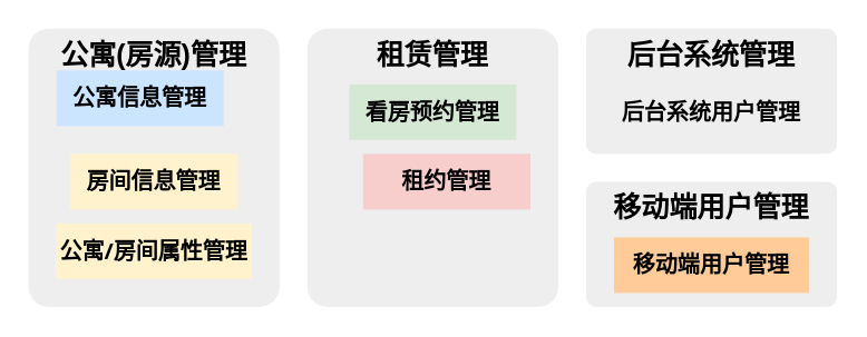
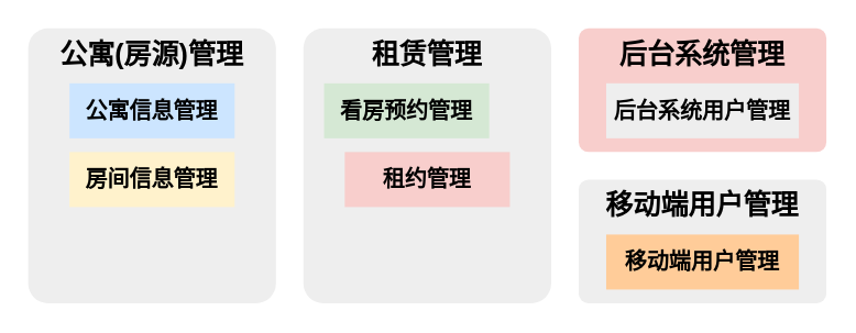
  <mxCell id="0" />
  <mxCell id="1" parent="0" />
- <mxCell id="2" value="后台系统管理" style="rounded=1;whiteSpace=wrap;html=1;fontSize=20;arcSize=8;verticalAlign=top;fontStyle=1;fillColor=#eeeeee;strokeColor=none;" vertex="1" parent="1"><mxGeometry x="420" y="20" width="180" height="90" as="geometry" /></mxCell>
+ <mxCell id="2" value="后台系统管理" style="rounded=1;whiteSpace=wrap;html=1;fontSize=20;arcSize=8;verticalAlign=top;fontStyle=1;fillColor=#f8cecc;strokeColor=none;" vertex="1" parent="1"><mxGeometry x="420" y="20" width="180" height="90" as="geometry" /></mxCell>
  <mxCell id="3" value="移动端用户管理" style="rounded=1;whiteSpace=wrap;html=1;fontSize=20;arcSize=8;verticalAlign=top;fontStyle=1;fillColor=#eeeeee;strokeColor=none;" parent="1" vertex="1"><mxGeometry x="420" y="130" width="180" height="90" as="geometry" /></mxCell>
  <mxCell id="4" value="租赁管理" style="rounded=1;whiteSpace=wrap;html=1;fontSize=20;arcSize=8;verticalAlign=top;fontStyle=1;fillColor=#eeeeee;strokeColor=none;" parent="1" vertex="1"><mxGeometry x="220" y="20" width="180" height="200" as="geometry" /></mxCell>
  <mxCell id="5" value="公寓(房源)管理" style="rounded=1;whiteSpace=wrap;html=1;fontSize=20;arcSize=8;verticalAlign=top;fontStyle=1;fillColor=#eeeeee;strokeColor=none;" parent="1" vertex="1"><mxGeometry x="20" y="20" width="180" height="200" as="geometry" /></mxCell>
- <mxCell id="6" value="公寓信息管理" style="rounded=0;whiteSpace=wrap;html=1;fontSize=16;fontStyle=1;fillColor=#cce5ff;strokeColor=none;" parent="1" vertex="1"><mxGeometry x="40" y="50" width="120" height="40" as="geometry" /></mxCell>
+ <mxCell id="6" value="公寓信息管理" style="rounded=0;whiteSpace=wrap;html=1;fontSize=16;fontStyle=1;fillColor=#cce5ff;strokeColor=none;" parent="1" vertex="1"><mxGeometry x="50" y="60" width="120" height="40" as="geometry" /></mxCell>
  <mxCell id="7" value="房间信息管理" style="rounded=0;whiteSpace=wrap;html=1;fontSize=16;fontStyle=1;fillColor=#fff2cc;strokeColor=none;" parent="1" vertex="1"><mxGeometry x="50" y="110" width="120" height="40" as="geometry" /></mxCell>
- <mxCell id="8" value="&lt;strong style=&quot;box-sizing: border-box; font-family: &amp;quot;Open Sans&amp;quot;, &amp;quot;Clear Sans&amp;quot;, &amp;quot;Helvetica Neue&amp;quot;, Helvetica, Arial, &amp;quot;Segoe UI Emoji&amp;quot;, sans-serif; orphans: 4; text-align: left;&quot;&gt;公寓/房间属性管理&lt;/strong&gt;" style="rounded=0;whiteSpace=wrap;html=1;fontSize=16;fontStyle=1;fillColor=#fff2cc;strokeColor=none;" parent="1" vertex="1"><mxGeometry x="40" y="160" width="140" height="40" as="geometry" /></mxCell>
- <mxCell id="9" value="&lt;strong style=&quot;box-sizing: border-box; font-family: &amp;quot;Open Sans&amp;quot;, &amp;quot;Clear Sans&amp;quot;, &amp;quot;Helvetica Neue&amp;quot;, Helvetica, Arial, &amp;quot;Segoe UI Emoji&amp;quot;, sans-serif; orphans: 4; text-align: left;&quot;&gt;看房预约管理&lt;/strong&gt;" style="rounded=0;whiteSpace=wrap;html=1;fontSize=16;fontStyle=1;fillColor=#d5e8d4;strokeColor=none;fontColor=#000000;" parent="1" vertex="1"><mxGeometry x="250" y="60" width="120" height="40" as="geometry" /></mxCell>
- <mxCell id="10" value="租约管理" style="rounded=0;whiteSpace=wrap;html=1;fontSize=16;fontStyle=1;fillColor=#f8cecc;strokeColor=none;" parent="1" vertex="1"><mxGeometry x="260" y="110" width="120" height="40" as="geometry" /></mxCell>
+ <mxCell id="9" value="&lt;strong style=&quot;box-sizing: border-box; font-family: &amp;quot;Open Sans&amp;quot;, &amp;quot;Clear Sans&amp;quot;, &amp;quot;Helvetica Neue&amp;quot;, Helvetica, Arial, &amp;quot;Segoe UI Emoji&amp;quot;, sans-serif; orphans: 4; text-align: left;&quot;&gt;看房预约管理&lt;/strong&gt;" style="rounded=0;whiteSpace=wrap;html=1;fontSize=16;fontStyle=1;fillColor=#d5e8d4;strokeColor=none;fontColor=#000000;" parent="1" vertex="1"><mxGeometry x="235" y="60" width="120" height="40" as="geometry" /></mxCell>
+ <mxCell id="10" value="租约管理" style="rounded=0;whiteSpace=wrap;html=1;fontSize=16;fontStyle=1;fillColor=#f8cecc;strokeColor=none;" parent="1" vertex="1"><mxGeometry x="250" y="110" width="120" height="40" as="geometry" /></mxCell>
  <mxCell id="11" value="后台系统用户管理" style="rounded=0;whiteSpace=wrap;html=1;fontSize=16;fontStyle=1;fillColor=#eeeeee;strokeColor=none;" parent="1" vertex="1"><mxGeometry x="440" y="60" width="140" height="40" as="geometry" /></mxCell>
  <mxCell id="12" value="移动端用户管理" style="rounded=0;whiteSpace=wrap;html=1;fontSize=16;fontStyle=1;fillColor=#ffcc99;strokeColor=none;" parent="1" vertex="1"><mxGeometry x="440" y="170" width="140" height="40" as="geometry" /></mxCell>
